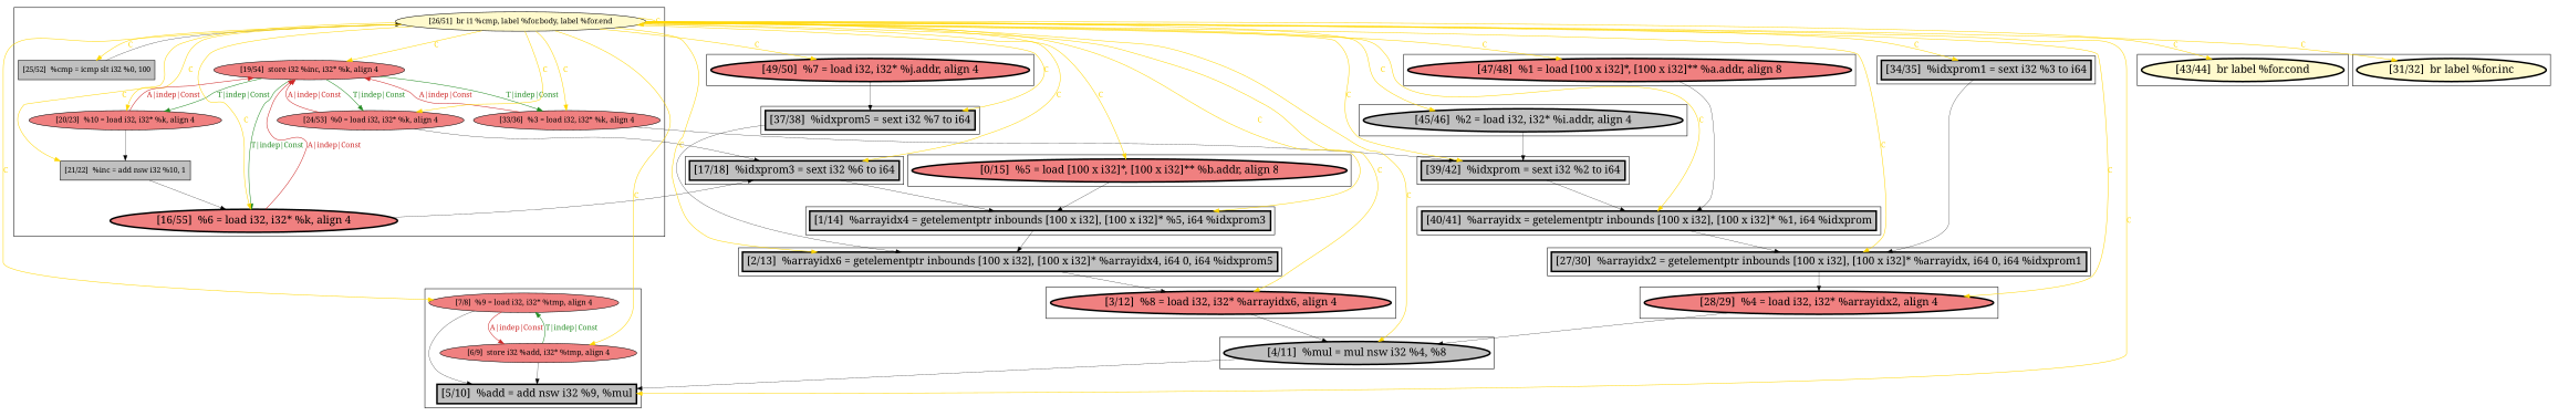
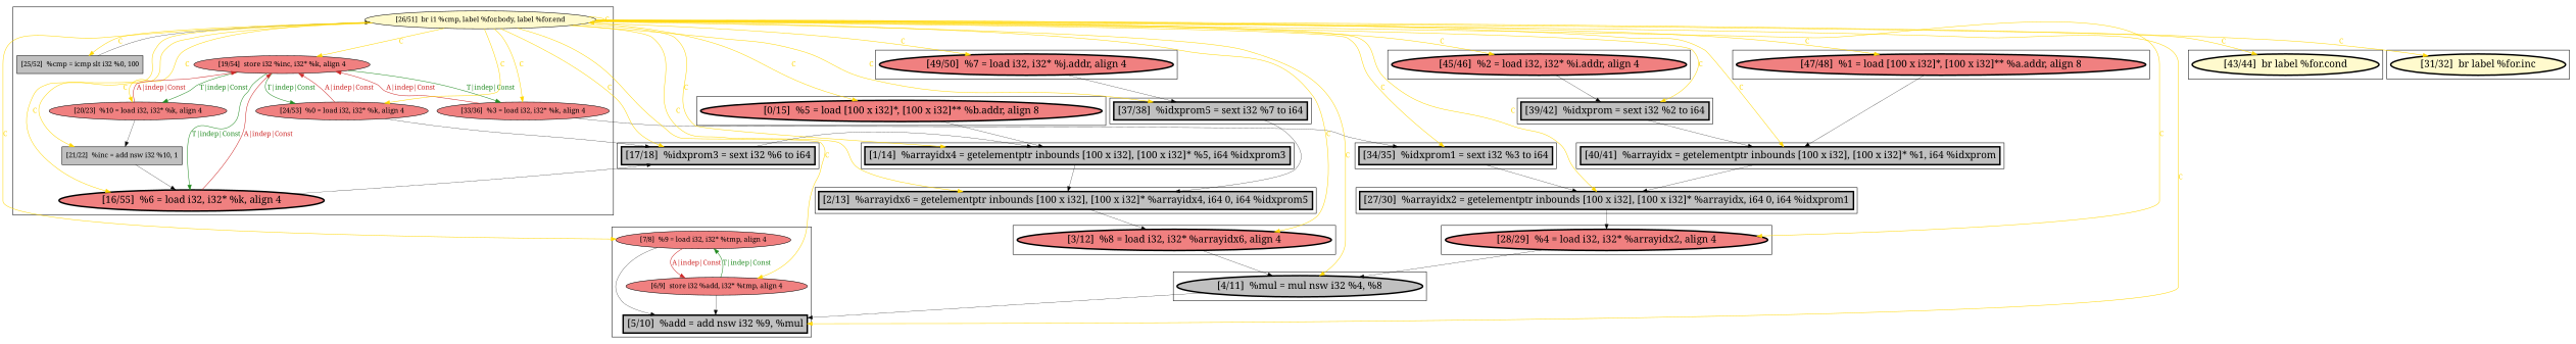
  digraph {
    fontname="Noto Serif"
    node [fillcolor=lightcoral fontname="Noto Serif" fontsize=20 penwidth=3.0 shape=ellipse style=filled]
    edge [color=gold fontcolor=gold fontname="Noto Serif" penwidth=1.0 style=solid]
    n1 [label="[0/15]  %5 = load [100 x i32]*, [100 x i32]** %b.addr, align 8"]
    n2 [fillcolor=grey label="[27/30]  %arrayidx2 = getelementptr inbounds [100 x i32], [100 x i32]* %arrayidx, i64 0, i64 %idxprom1" shape=rectangle]
    n3 [fillcolor=grey label="[2/13]  %arrayidx6 = getelementptr inbounds [100 x i32], [100 x i32]* %arrayidx4, i64 0, i64 %idxprom5" shape=rectangle]
    n4 [label="[49/50]  %7 = load i32, i32* %j.addr, align 4"]
    n5 [fillcolor=grey label="[39/42]  %idxprom = sext i32 %2 to i64" shape=rectangle]
    n6 [fillcolor=grey label="[4/11]  %mul = mul nsw i32 %4, %8"]
    n7 [label="[3/12]  %8 = load i32, i32* %arrayidx6, align 4"]
    n8 [fillcolor=grey label="[40/41]  %arrayidx = getelementptr inbounds [100 x i32], [100 x i32]* %1, i64 %idxprom" shape=rectangle]
    n9 [fillcolor=lemonchiffon label="[43/44]  br label %for.cond"]
    n10 [label="[7/8]  %9 = load i32, i32* %tmp, align 4" fontsize="" penwidth=""]
    n11 [label="[6/9]  store i32 %add, i32* %tmp, align 4" fontsize="" penwidth=""]
    n12 [fillcolor=grey label="[5/10]  %add = add nsw i32 %9, %mul" shape=rectangle]
    n13 [label="[19/54]  store i32 %inc, i32* %k, align 4" fontsize="" penwidth=""]
    n14 [label="[16/55]  %6 = load i32, i32* %k, align 4"]
    n15 [label="[33/36]  %3 = load i32, i32* %k, align 4" fontsize="" penwidth=""]
    n16 [fillcolor=grey label="[25/52]  %cmp = icmp slt i32 %0, 100" shape=rectangle fontsize="" penwidth=""]
    n17 [fillcolor=lemonchiffon label="[26/51]  br i1 %cmp, label %for.body, label %for.end" fontsize="" penwidth=""]
    n18 [label="[24/53]  %0 = load i32, i32* %k, align 4" fontsize="" penwidth=""]
    n19 [fillcolor=grey label="[21/22]  %inc = add nsw i32 %10, 1" shape=rectangle fontsize="" penwidth=""]
    n20 [label="[20/23]  %10 = load i32, i32* %k, align 4" fontsize="" penwidth=""]
    n21 [fillcolor=grey label="[37/38]  %idxprom5 = sext i32 %7 to i64" shape=rectangle]
    n22 [label="[28/29]  %4 = load i32, i32* %arrayidx2, align 4"]
-   n23 [fillcolor=grey label="[45/46]  %2 = load i32, i32* %i.addr, align 4"]
+   n23 [label="[45/46]  %2 = load i32, i32* %i.addr, align 4"]
    n24 [fillcolor=grey label="[17/18]  %idxprom3 = sext i32 %6 to i64" shape=rectangle]
    n25 [fillcolor=lemonchiffon label="[31/32]  br label %for.inc"]
    n26 [label="[47/48]  %1 = load [100 x i32]*, [100 x i32]** %a.addr, align 8"]
    n27 [fillcolor=grey label="[1/14]  %arrayidx4 = getelementptr inbounds [100 x i32], [100 x i32]* %5, i64 %idxprom3" shape=rectangle]
    n28 [fillcolor=grey label="[34/35]  %idxprom1 = sext i32 %3 to i64" shape=rectangle]
    subgraph cluster_1 {
      n1
    }
    subgraph cluster_2 {
      n2
    }
    subgraph cluster_3 {
      n3
    }
    subgraph cluster_4 {
      n4
    }
    subgraph cluster_5 {
      n5
    }
    subgraph cluster_6 {
      n6
    }
    subgraph cluster_7 {
      n7
    }
    subgraph cluster_8 {
      n8
    }
    subgraph cluster_9 {
      n9
    }
    subgraph cluster_10 {
      n10
      n11
      n12
    }
    subgraph cluster_11 {
      n13
      n14
      n15
      n16
      n17
      n18
      n19
      n20
    }
    subgraph cluster_12 {
      n21
    }
    subgraph cluster_13 {
      n22
    }
    subgraph cluster_14 {
      n23
    }
    subgraph cluster_15 {
      n24
    }
    subgraph cluster_16 {
      n25
    }
    subgraph cluster_17 {
      n26
    }
    subgraph cluster_18 {
      n27
    }
    subgraph cluster_19 {
      n28
    }
    n1 -> n27 [color=black fontcolor=black penwidth=0.5]
    n2 -> n22 [color=black fontcolor=black penwidth=0.5]
    n3 -> n7 [color=black fontcolor=black penwidth=0.5]
    n4 -> n21 [color=black fontcolor=black penwidth=0.5]
    n5 -> n8 [color=black fontcolor=black penwidth=0.5]
    n6 -> n12 [color=black fontcolor=black penwidth=0.5]
    n7 -> n6 [color=black fontcolor=black penwidth=0.5]
    n8 -> n2 [color=black fontcolor=black penwidth=0.5]
    n10 -> n11 [color=firebrick3 fontcolor=firebrick3 label="A|indep|Const"]
    n10 -> n12 [color=black fontcolor=black penwidth=0.5]
    n11 -> n10 [color=forestgreen fontcolor=forestgreen label="T|indep|Const"]
    n11 -> n12 [color=black fontcolor=black penwidth=0.5]
    n13 -> n14 [color=forestgreen fontcolor=forestgreen label="T|indep|Const"]
    n13 -> n15 [color=forestgreen fontcolor=forestgreen label="T|indep|Const"]
    n13 -> n18 [color=forestgreen fontcolor=forestgreen label="T|indep|Const"]
    n13 -> n20 [color=forestgreen fontcolor=forestgreen label="T|indep|Const"]
    n14 -> n13 [color=firebrick3 fontcolor=firebrick3 label="A|indep|Const"]
    n14 -> n24 [color=black fontcolor=black penwidth=0.5]
    n15 -> n13 [color=firebrick3 fontcolor=firebrick3 label="A|indep|Const"]
-   n15 -> n5 [color=black fontcolor=black penwidth=0.5]
+   n15 -> n28 [color=black fontcolor=black penwidth=0.5]
    n16 -> n17 [color=black fontcolor=black penwidth=0.5]
    n17 -> n1 [label=C]
    n17 -> n2 [label=C]
    n17 -> n3 [label=C]
    n17 -> n4 [label=C]
    n17 -> n5 [label=C]
    n17 -> n6 [label=C]
    n17 -> n7 [label=C]
    n17 -> n8 [label=C]
    n17 -> n9 [label=C]
    n17 -> n10 [label=C]
    n17 -> n11 [label=C]
    n17 -> n12 [label=C]
    n17 -> n13 [label=C]
    n17 -> n14 [label=C]
    n17 -> n15 [label=C]
    n17 -> n16 [label=C]
    n17 -> n17 [label=C]
    n17 -> n18 [label=C]
    n17 -> n19 [label=C]
    n17 -> n20 [label=C]
    n17 -> n21 [label=C]
    n17 -> n22 [label=C]
    n17 -> n23 [label=C]
    n17 -> n24 [label=C]
    n17 -> n25 [label=C]
    n17 -> n26 [label=C]
    n17 -> n27 [label=C]
    n17 -> n28 [label=C]
    n18 -> n13 [color=firebrick3 fontcolor=firebrick3 label="A|indep|Const"]
    n18 -> n24 [color=black fontcolor=black penwidth=0.5]
    n19 -> n14 [color=black fontcolor=black penwidth=0.5]
    n20 -> n13 [color=firebrick3 fontcolor=firebrick3 label="A|indep|Const"]
    n20 -> n19 [color=black fontcolor=black penwidth=0.5]
    n21 -> n3 [color=black fontcolor=black penwidth=0.5]
    n22 -> n6 [color=black fontcolor=black penwidth=0.5]
    n23 -> n5 [color=black fontcolor=black penwidth=0.5]
    n24 -> n27 [color=black fontcolor=black penwidth=0.5]
    n26 -> n8 [color=black fontcolor=black penwidth=0.5]
    n27 -> n3 [color=black fontcolor=black penwidth=0.5]
    n28 -> n2 [color=black fontcolor=black penwidth=0.5]
  }
